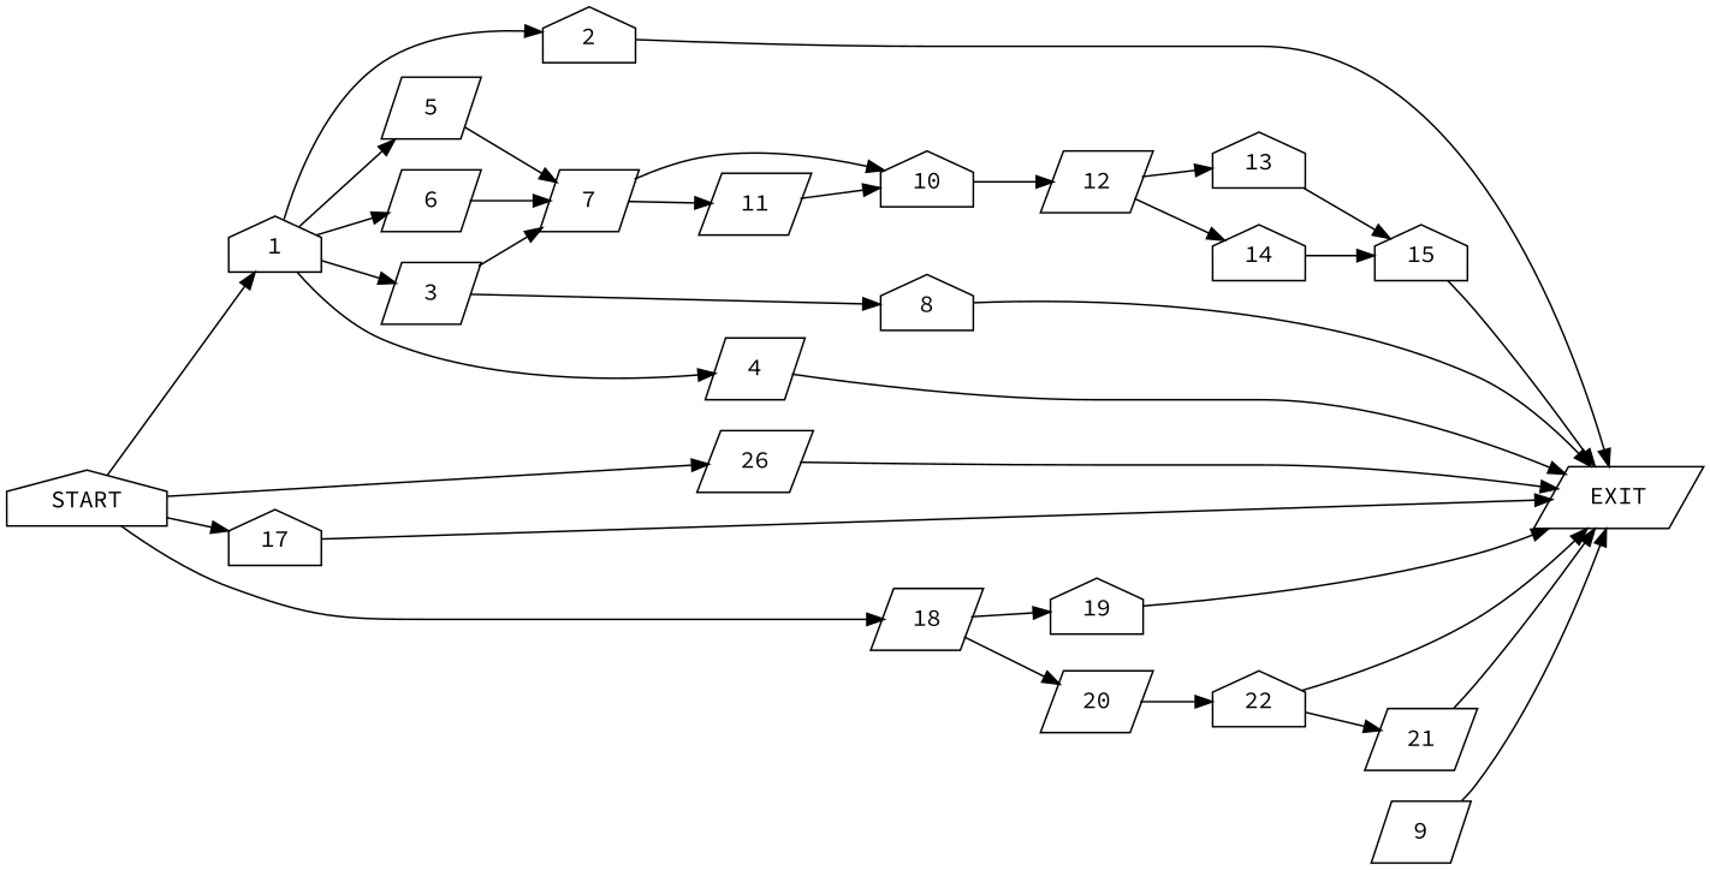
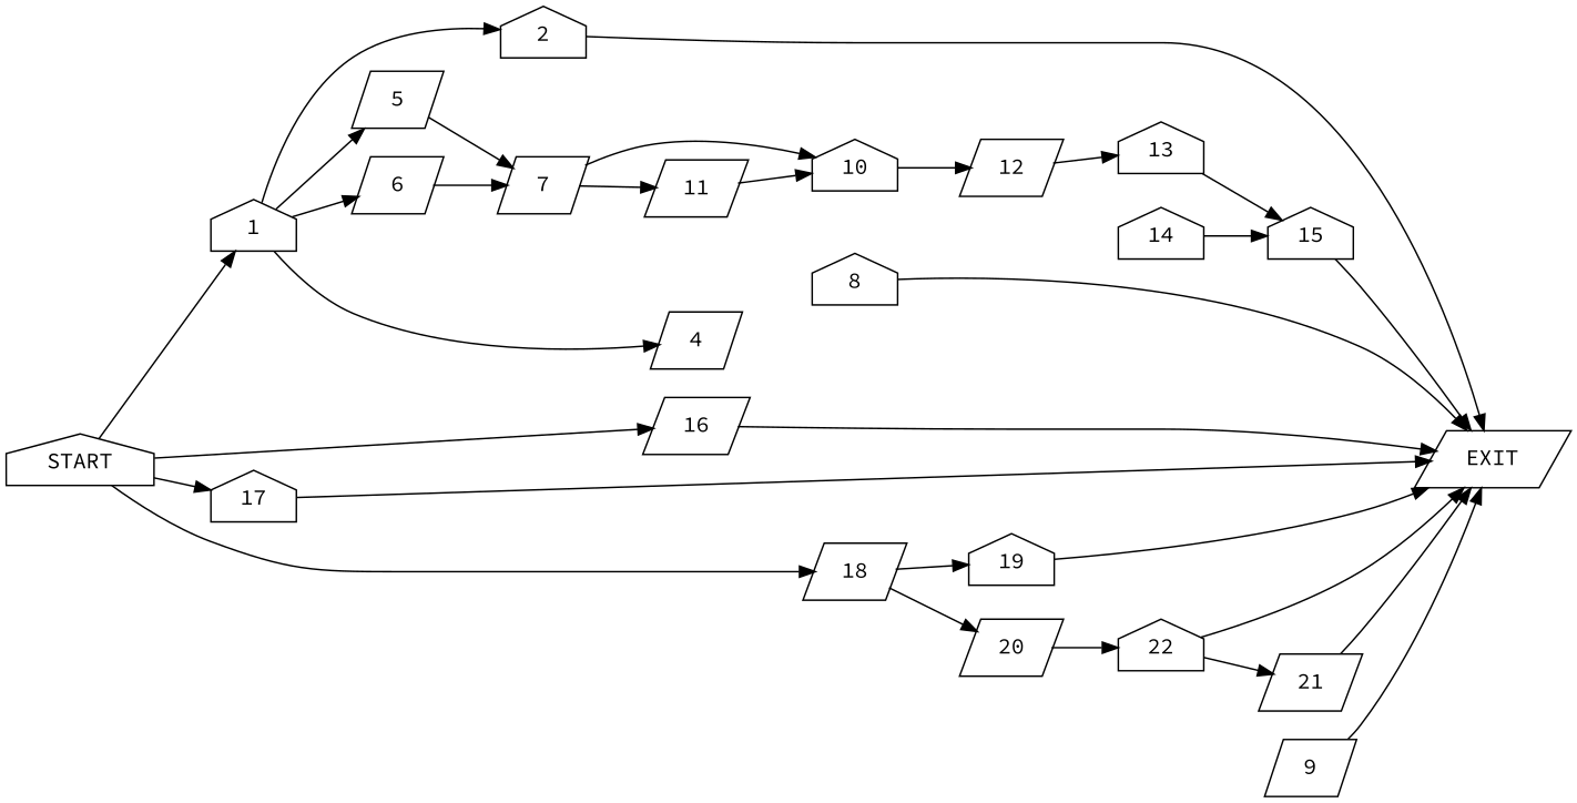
  digraph {
    fontname="Source Code Pro"
    rankdir=LR
    node [fontname="Source Code Pro" shape=parallelogram]
    edge [fontname="Source Code Pro"]
    n1 [label=START shape=house]
    1 [shape=house]
-   16 [label=26]
+   16
    17 [shape=house]
    18
    2 [shape=house]
-   3
    4
    5
    6
    n11 [label=EXIT]
    19 [shape=house]
    20
    7
    8 [shape=house]
    10 [shape=house]
    11
    9
    12
    13 [shape=house]
    14 [shape=house]
    15 [shape=house]
    22 [shape=house]
    21
    n1 -> 1
    n1 -> 16
    n1 -> 17
    n1 -> 18
    1 -> 2
-   1 -> 3
    1 -> 4
    1 -> 5
    1 -> 6
    16 -> n11
    17 -> n11
    18 -> 19
    18 -> 20
    2 -> n11
-   3 -> 7
-   3 -> 8
-   4 -> n11
    5 -> 7
    6 -> 7
    19 -> n11
    20 -> 22
    7 -> 10
    7 -> 11
    8 -> n11
    10 -> 12
    11 -> 10
    9 -> n11
    12 -> 13
-   12 -> 14
    13 -> 15
    14 -> 15
    15 -> n11
    22 -> n11
    22 -> 21
    21 -> n11
  }
